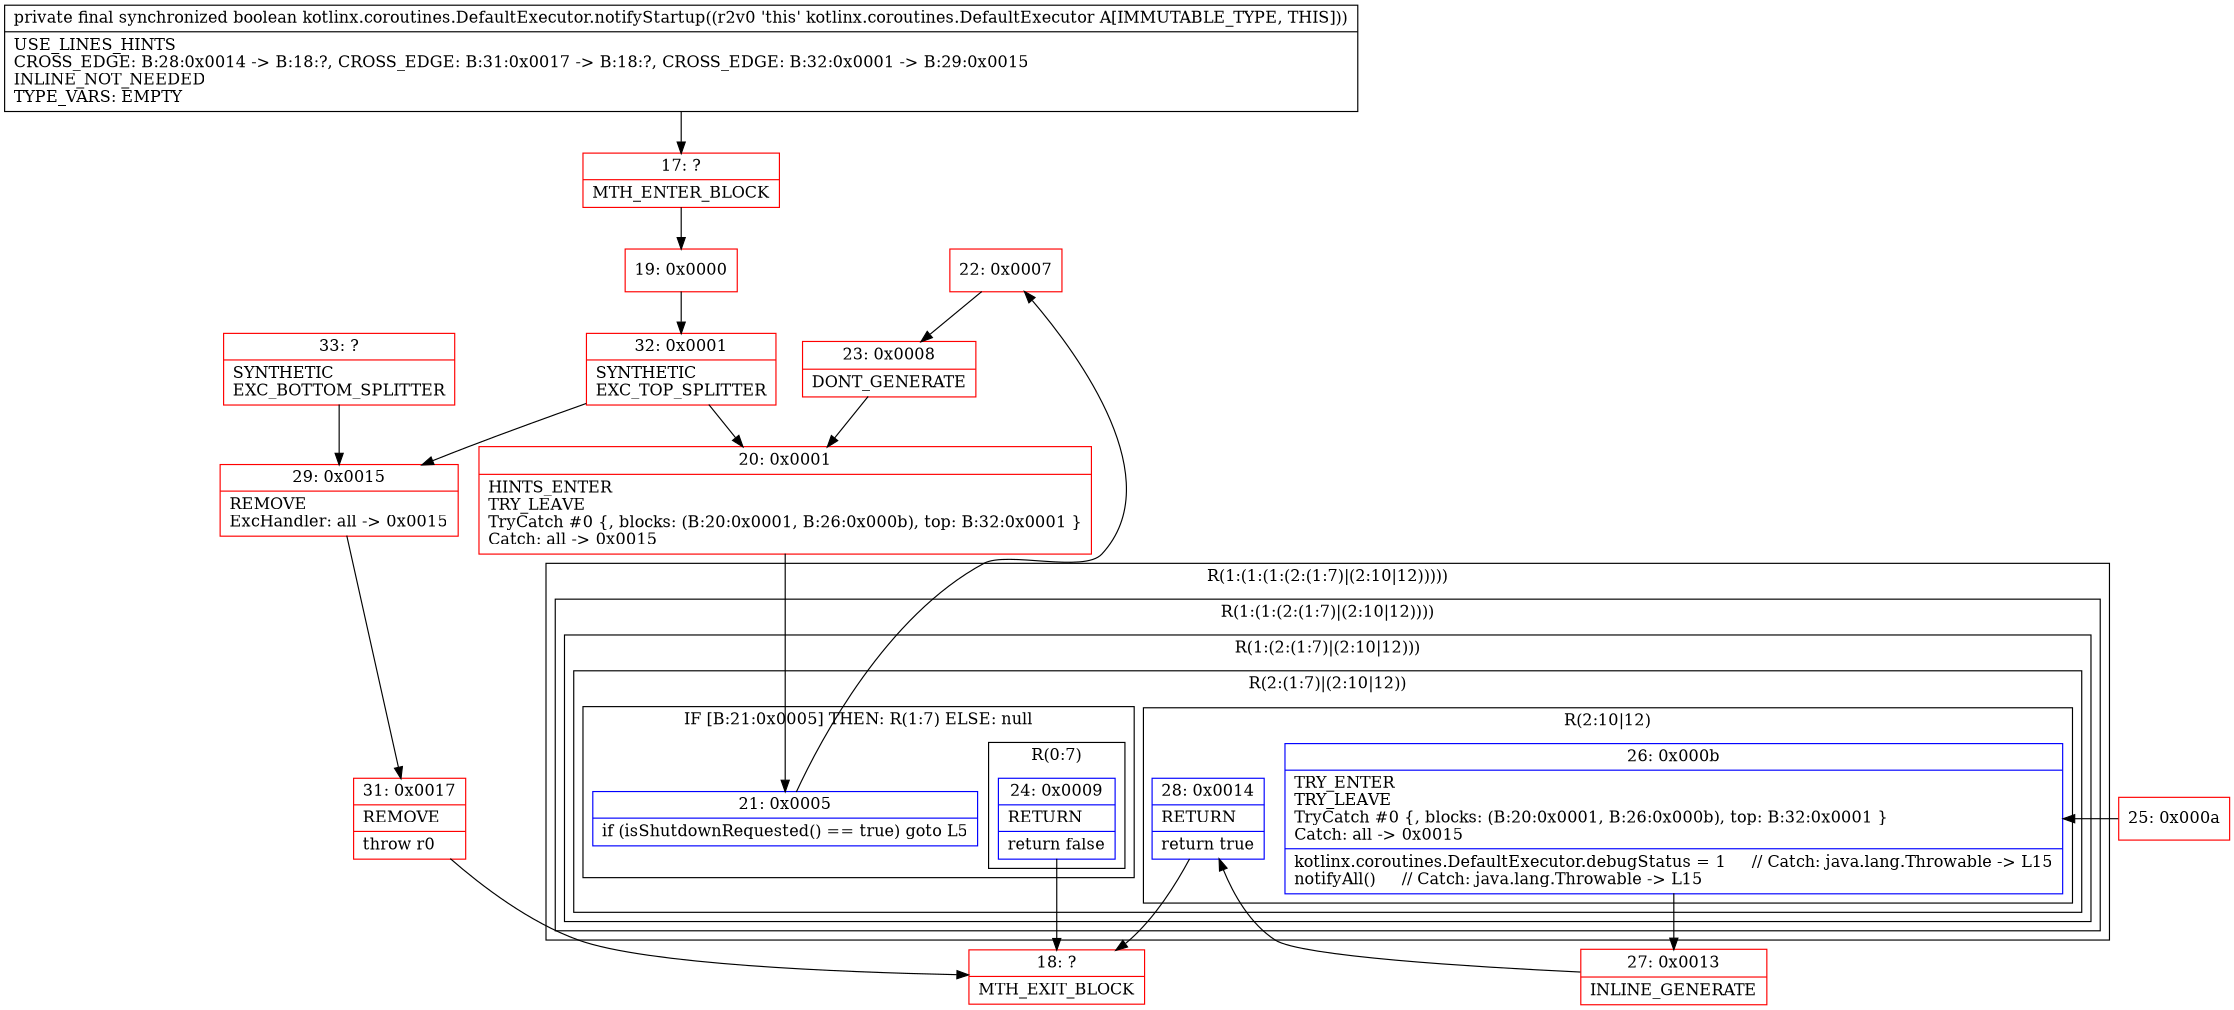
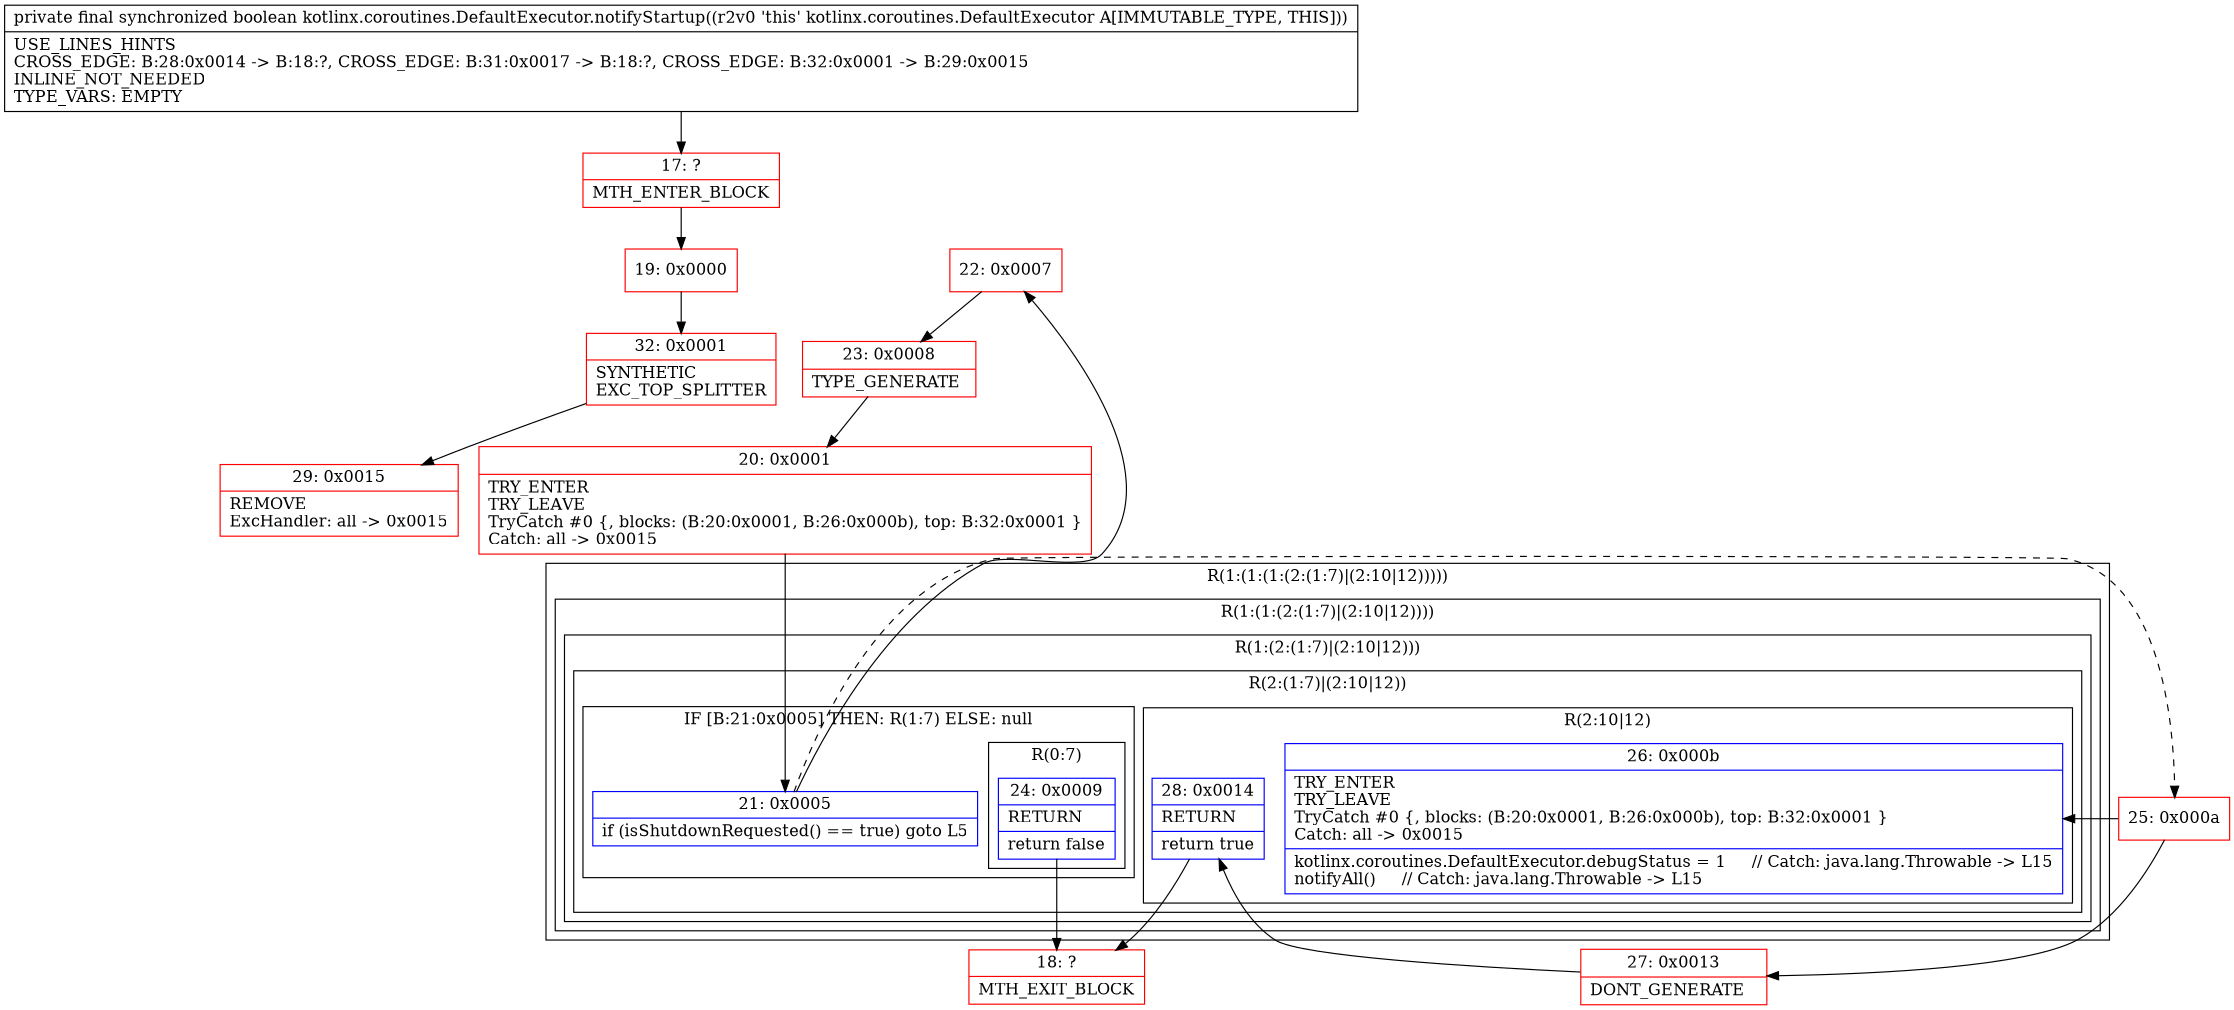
  digraph {
    node [color=red shape=record]
    n1 [color=blue label="{24\:\ 0x0009|RETURN\l|return false\l}"]
    n2 [color=blue label="{21\:\ 0x0005|if (isShutdownRequested() == true) goto L5\l}"]
    n3 [color=blue label="{26\:\ 0x000b|TRY_ENTER\lTRY_LEAVE\lTryCatch #0 \{, blocks: (B:20:0x0001, B:26:0x000b), top: B:32:0x0001 \}\lCatch: all \-\> 0x0015\l|kotlinx.coroutines.DefaultExecutor.debugStatus = 1     \/\/ Catch: java.lang.Throwable \-\> L15\lnotifyAll()     \/\/ Catch: java.lang.Throwable \-\> L15\l}"]
    n4 [color=blue label="{28\:\ 0x0014|RETURN\l|return true\l}"]
    n5 [label="{18\:\ ?|MTH_EXIT_BLOCK\l}"]
    n6 [label="{22\:\ 0x0007}"]
    n7 [label="{25\:\ 0x000a}"]
-   n8 [label="{27\:\ 0x0013|INLINE_GENERATE\l}"]
-   n9 [label="{23\:\ 0x0008|DONT_GENERATE\l}"]
-   n10 [label="{33\:\ ?|SYNTHETIC\lEXC_BOTTOM_SPLITTER\l}"]
+   n8 [label="{27\:\ 0x0013|DONT_GENERATE\l}"]
+   n9 [label="{23\:\ 0x0008|TYPE_GENERATE\l}"]
    n11 [label="{29\:\ 0x0015|REMOVE\lExcHandler: all \-\> 0x0015\l}"]
    n12 [label="{17\:\ ?|MTH_ENTER_BLOCK\l}"]
    n13 [label="{19\:\ 0x0000}"]
    n14 [label="{32\:\ 0x0001|SYNTHETIC\lEXC_TOP_SPLITTER\l}"]
-   n15 [label="{20\:\ 0x0001|HINTS_ENTER\lTRY_LEAVE\lTryCatch #0 \{, blocks: (B:20:0x0001, B:26:0x000b), top: B:32:0x0001 \}\lCatch: all \-\> 0x0015\l}"]
-   n16 [label="{31\:\ 0x0017|REMOVE\l|throw r0\l}"]
+   n15 [label="{20\:\ 0x0001|TRY_ENTER\lTRY_LEAVE\lTryCatch #0 \{, blocks: (B:20:0x0001, B:26:0x000b), top: B:32:0x0001 \}\lCatch: all \-\> 0x0015\l}"]
    n17 [label="{private final synchronized boolean kotlinx.coroutines.DefaultExecutor.notifyStartup((r2v0 'this' kotlinx.coroutines.DefaultExecutor A[IMMUTABLE_TYPE, THIS]))  | USE_LINES_HINTS\lCROSS_EDGE: B:28:0x0014 \-\> B:18:?, CROSS_EDGE: B:31:0x0017 \-\> B:18:?, CROSS_EDGE: B:32:0x0001 \-\> B:29:0x0015\lINLINE_NOT_NEEDED\lTYPE_VARS: EMPTY\l}" color=""]
    subgraph cluster_1 {
      label="R(1:(1:(1:(2:(1:7)|(2:10|12)))))"
      subgraph cluster_2 {
        label="R(1:(1:(2:(1:7)|(2:10|12))))"
        subgraph cluster_3 {
          label="R(1:(2:(1:7)|(2:10|12)))"
          subgraph cluster_4 {
            label="R(2:(1:7)|(2:10|12))"
            subgraph cluster_5 {
              label="IF [B:21:0x0005] THEN: R(1:7) ELSE: null"
              n2
              subgraph cluster_6 {
                label="R(0:7)"
                n1
              }
            }
            subgraph cluster_7 {
              label="R(2:10|12)"
              n3
              n4
            }
          }
        }
      }
    }
    n1 -> n5
    n2 -> n6
-   n3 -> n8
+   n2 -> n7 [style=dashed]
+   n7 -> n8
    n4 -> n5
    n6 -> n9
    n7 -> n3
    n8 -> n4
    n9 -> n15
-   n10 -> n11
-   n11 -> n16
    n12 -> n13
    n13 -> n14
    n14 -> n11
-   n14 -> n15
    n15 -> n2
-   n16 -> n5
    n17 -> n12
  }
